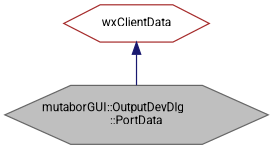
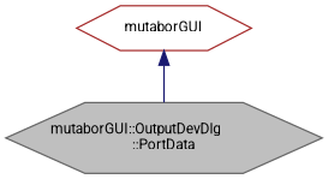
  digraph {
    fontname=Roboto
    node [fontname=Roboto fontsize=10 shape=hexagon style=filled]
    n1 [color=gray40 fillcolor=grey75 fontcolor=black height=0.2 label="mutaborGUI::OutputDevDlg\l::PortData" width=0.4]
-   n2 [color=brown fillcolor=white height=0.2 label=wxClientData width=0.4]
+   n2 [color=brown fillcolor=white height=0.2 label=mutaborGUI width=0.4]
    n2 -> n1 [color=midnightblue dir=back fontname=Roboto fontsize=10 labelfontname=Sans labelfontsize=10 style=solid]
  }
